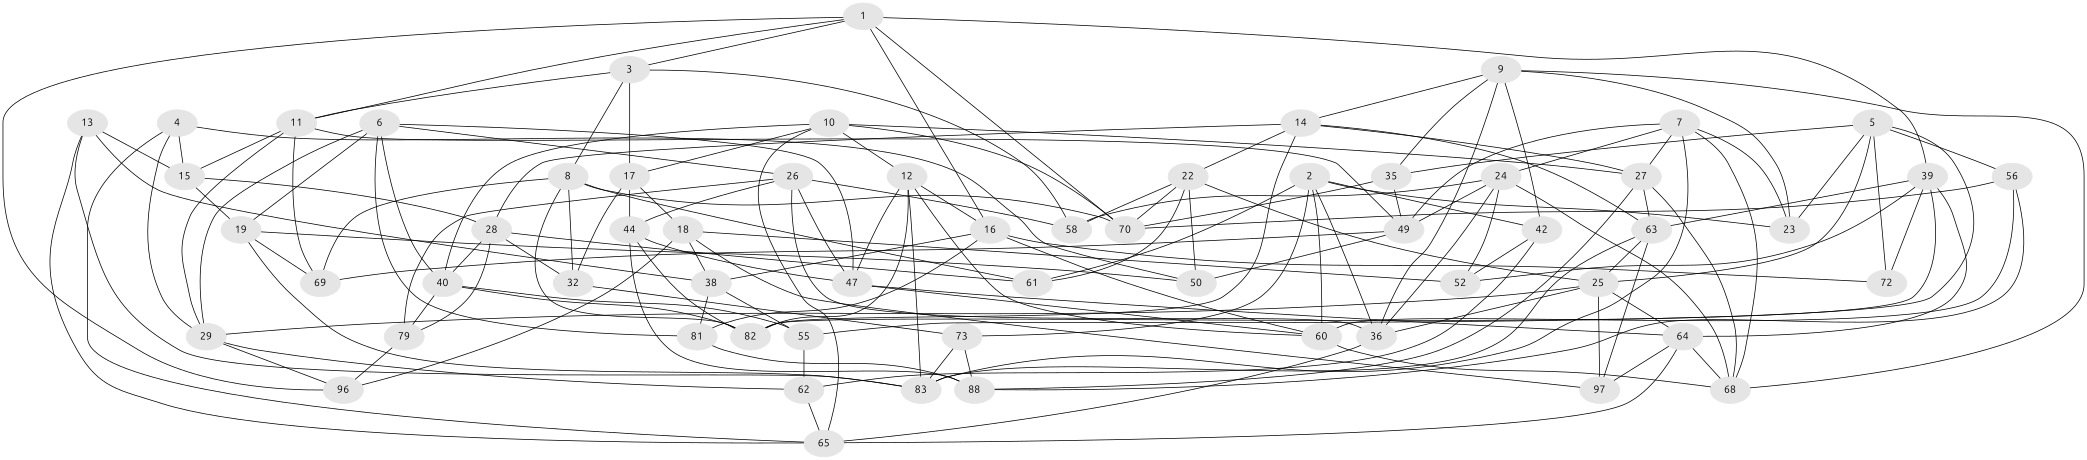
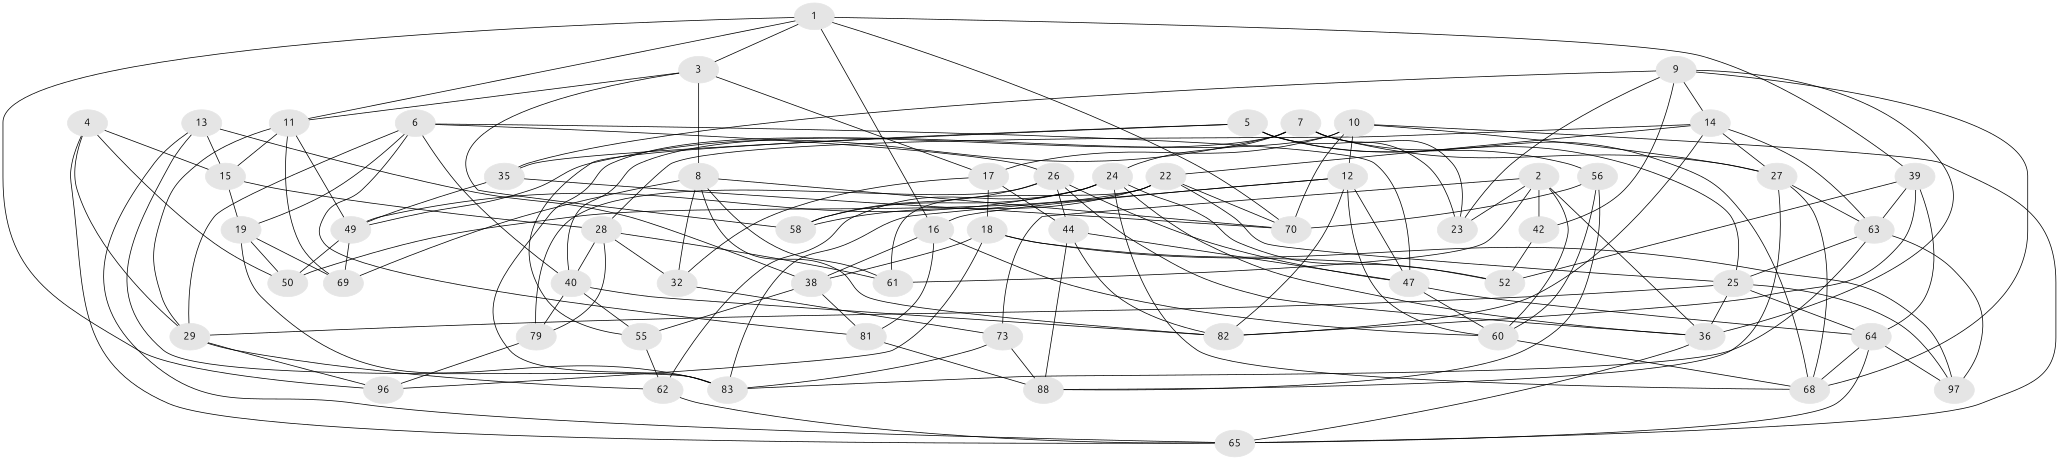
  graph {
    fontname=Ubuntu
    node [color=gray90 fontname=Ubuntu style=filled]
    edge [fontname=Ubuntu]
    1 [super="+45"]
    3 [super="+51"]
    11 [super="+33"]
    16 [super="+30"]
    39 [super="+71"]
    70 [super="+76"]
    96
    8 [super="+100"]
    17 [super="+84"]
    58
    15 [super="+53"]
    29 [super="+37"]
    49 [super="+91"]
    69
    60 [super="+90"]
-   72
    81
    38 [super="+78"]
    82 [super="+93"]
    63 [super="+66"]
    52
    64 [super="+77"]
    2 [super="+24"]
    23
    36 [super="+86"]
    42
    61
    73
    65 [super="+80"]
    62
    68 [super="+95"]
    83 [super="+87"]
    88 [super="+99"]
    32
    18 [super="+48"]
    44 [super="+85"]
    97
    19 [super="+46"]
    28 [super="+98"]
    4
    50
    5 [super="+43"]
    25 [super="+31"]
    35
    55
    56
    6 [super="+54"]
    26 [super="+57"]
    40 [super="+89"]
    47 [super="+67"]
    79
    7 [super="+20"]
    n53 [label=24 super="+34"]
    27 [super="+75"]
    9 [super="+41"]
    14 [super="+94"]
    22 [super="+92"]
    10 [super="+74"]
    12 [super="+59"]
    13
    1 -- 3
    1 -- 11
    1 -- 16
    1 -- 39
    1 -- 70
    1 -- 96
    3 -- 11
    3 -- 8
    3 -- 17
    3 -- 58
    11 -- 15
    11 -- 29
    11 -- 49
    11 -- 69
    16 -- 60
-   16 -- 72
    16 -- 81
    16 -- 38
-   39 -- 72
    39 -- 82
    39 -- 63
    39 -- 52
    39 -- 64
    8 -- 70
    8 -- 69
    8 -- 82
    8 -- 61
    8 -- 32
    17 -- 32
    17 -- 18
    17 -- 44 [weight=2]
    15 -- 19 [weight=2]
    15 -- 28
    29 -- 96
    29 -- 62
    49 -- 69
    49 -- 50
    60 -- 68
    81 -- 88
    38 -- 81
    38 -- 55
    63 -- 83
    63 -- 97
    63 -- 25
    64 -- 65
    64 -- 68
    64 -- 97
    2 -- 60
    2 -- 23
    2 -- 36
    2 -- 42
    2 -- 61
    2 -- 73
    36 -- 65
    42 -- 52
-   42 -- 62
+   n53 -- 62
    73 -- 83
    73 -- 88
    62 -- 65
    32 -- 73
    18 -- 96
    18 -- 38
    18 -- 52
    18 -- 97
    44 -- 82
    44 -- 88
    44 -- 47
    19 -- 69
    19 -- 83
    19 -- 50
    28 -- 61
    28 -- 32
    28 -- 40
    28 -- 79
    4 -- 15
    4 -- 29
    4 -- 65
    4 -- 50
-   5 -- 72
    5 -- 23
    5 -- 25
    5 -- 35
    5 -- 55
    5 -- 56
    25 -- 29
    25 -- 64
    25 -- 36
    25 -- 97
    35 -- 70
    35 -- 49
    55 -- 62
    56 -- 70
    56 -- 60
    56 -- 88
    6 -- 29
    6 -- 81
    6 -- 19
    6 -- 26
    6 -- 40
    6 -- 47
    26 -- 58
    26 -- 36
    26 -- 44
    26 -- 47
    26 -- 79
    40 -- 82
    40 -- 55
    40 -- 79
    47 -- 60
    47 -- 64
    79 -- 96
    7 -- 49
    7 -- 23
    7 -- 68
    7 -- 83
    7 -- n53
    7 -- 27
    n53 -- 58
    n53 -- 49
    n53 -- 52
    n53 -- 36
    n53 -- 68
    27 -- 63
    27 -- 68
    27 -- 88
    9 -- 23
    9 -- 36
    9 -- 42
    9 -- 68
    9 -- 35
    9 -- 14
    14 -- 82
    14 -- 63
    14 -- 28
    14 -- 27
    14 -- 22
    22 -- 70
    22 -- 58
    22 -- 61
    22 -- 50
    22 -- 25
    10 -- 70
    10 -- 17
    10 -- 65
    10 -- 40
    10 -- 27
    10 -- 12
    12 -- 16
    12 -- 60
    12 -- 82
    12 -- 83
    12 -- 47
    13 -- 15
    13 -- 38
    13 -- 65
    13 -- 83
  }
